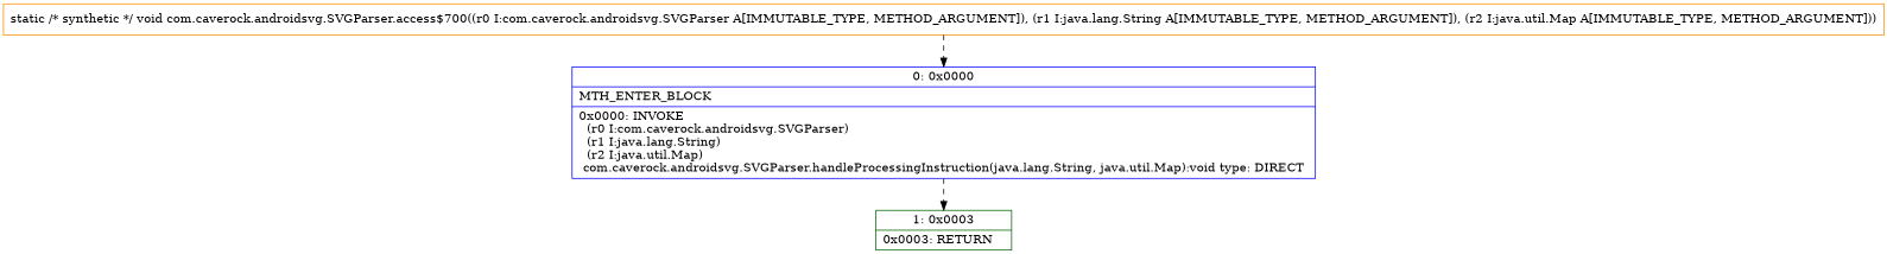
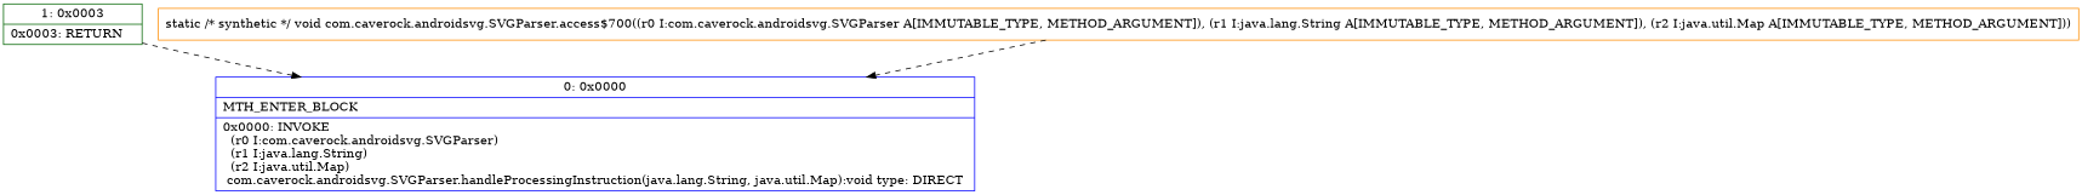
  digraph {
    node [shape=record]
    edge [style=dashed]
    n1 [label="{0\:\ 0x0000|MTH_ENTER_BLOCK\l|0x0000: INVOKE  \l  (r0 I:com.caverock.androidsvg.SVGParser)\l  (r1 I:java.lang.String)\l  (r2 I:java.util.Map)\l com.caverock.androidsvg.SVGParser.handleProcessingInstruction(java.lang.String, java.util.Map):void type: DIRECT \l}" color=blue]
    n2 [label="{1\:\ 0x0003|0x0003: RETURN   \l}" color=darkgreen]
    n3 [label="{static \/* synthetic *\/ void com.caverock.androidsvg.SVGParser.access$700((r0 I:com.caverock.androidsvg.SVGParser A[IMMUTABLE_TYPE, METHOD_ARGUMENT]), (r1 I:java.lang.String A[IMMUTABLE_TYPE, METHOD_ARGUMENT]), (r2 I:java.util.Map A[IMMUTABLE_TYPE, METHOD_ARGUMENT])) }" color=darkorange]
-   n1 -> n2
+   n2 -> n1
    n3 -> n1
  }
